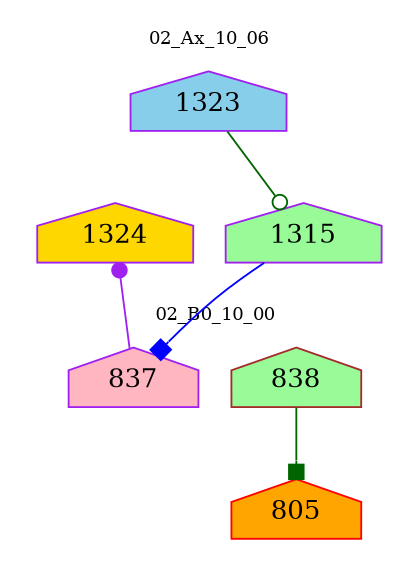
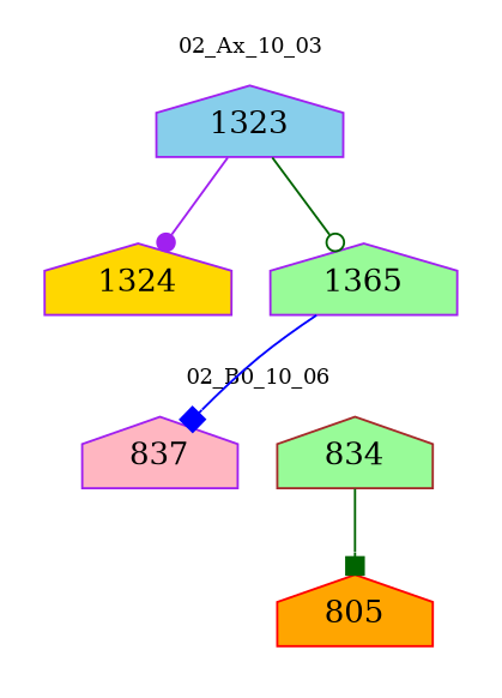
  digraph {
    node [color=purple fillcolor=palegreen shape=house style=filled]
    edge [arrowhead=box color=darkgreen]
    n1 [fillcolor=skyblue label=1323]
    n2 [fillcolor=gold label=1324]
-   n3 [label=1315]
-   n4 [color=brown label=838]
+   n3 [label=1365]
+   n4 [color=brown label=834]
    n5 [color=red fillcolor=orange label=805]
    n6 [fillcolor=lightpink label=837]
    subgraph cluster_1 {
      color=white
      fontsize=10
-     label="02_Ax_10_06"
+     label="02_Ax_10_03"
      n1
      n2
      n3
    }
    subgraph cluster_2 {
      color=white
      fontsize=10
-     label="02_B0_10_00"
+     label="02_B0_10_06"
      n4
      n5
      n6
    }
-   n6 -> n2 [arrowhead=dot color=purple]
+   n1 -> n2 [arrowhead=dot color=purple]
    n1 -> n3 [arrowhead=odot]
    n3 -> n6 [color=blue]
    n4 -> n5
  }
